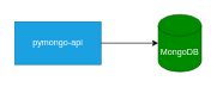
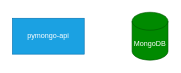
  <mxCell id="0" />
  <mxCell id="1" parent="0" />
  <mxCell id="2" value="MongoDB" style="shape=cylinder3;whiteSpace=wrap;html=1;boundedLbl=1;backgroundOutline=1;size=15;fillColor=#008a00;strokeColor=#005700;fontColor=#ffffff;" parent="1" vertex="1"><mxGeometry x="220" y="20" width="60" height="80" as="geometry" /></mxCell>
  <mxCell id="3" value="pymongo-api" style="whiteSpace=wrap;html=1;fillColor=#1ba1e2;fontColor=#ffffff;strokeColor=#006EAF;rounded=0;" parent="1" vertex="1"><mxGeometry x="20" y="30" width="120" height="60" as="geometry" /></mxCell>
- <mxCell id="4" style="edgeStyle=orthogonalEdgeStyle;rounded=0;orthogonalLoop=1;jettySize=auto;html=1;exitX=1;exitY=0.5;exitDx=0;exitDy=0;entryX=0;entryY=0.5;entryDx=0;entryDy=0;entryPerimeter=0;" parent="1" source="3" target="2" edge="1"><mxGeometry relative="1" as="geometry" /></mxCell>
